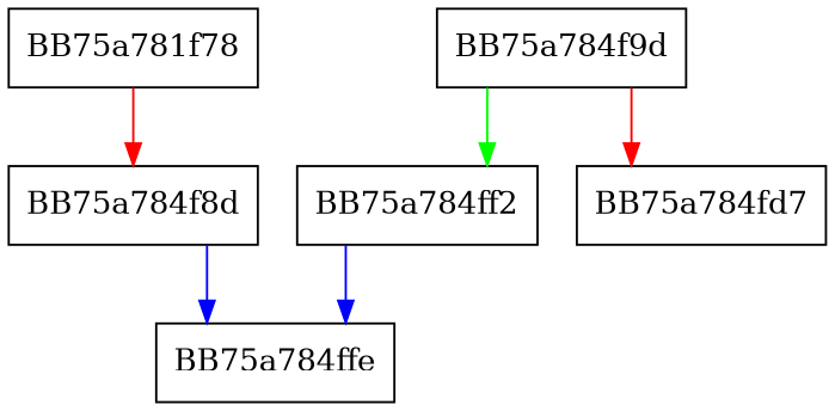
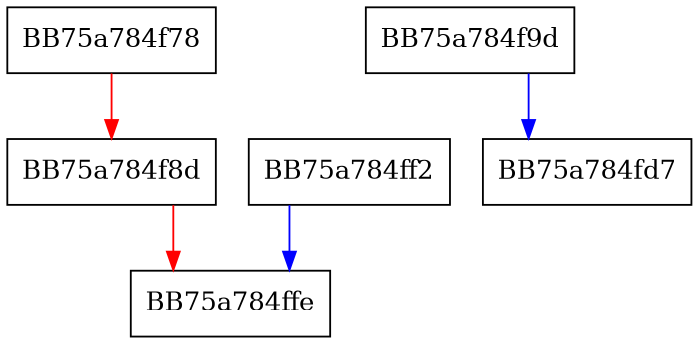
  digraph {
    splines=ortho
    node [shape=box]
    edge [color=red]
-   BB75a784f78 [label=BB75a781f78]
+   BB75a784f78
    BB75a784f8d
    BB75a784f9d
    BB75a784ff2
    BB75a784fd7
    BB75a784ffe
    BB75a784f78 -> BB75a784f8d
-   BB75a784f8d -> BB75a784ffe [color=blue]
-   BB75a784f9d -> BB75a784ff2 [color=green]
-   BB75a784f9d -> BB75a784fd7
+   BB75a784f8d -> BB75a784ffe
+   BB75a784f9d -> BB75a784fd7 [color=blue]
    BB75a784ff2 -> BB75a784ffe [color=blue]
  }
